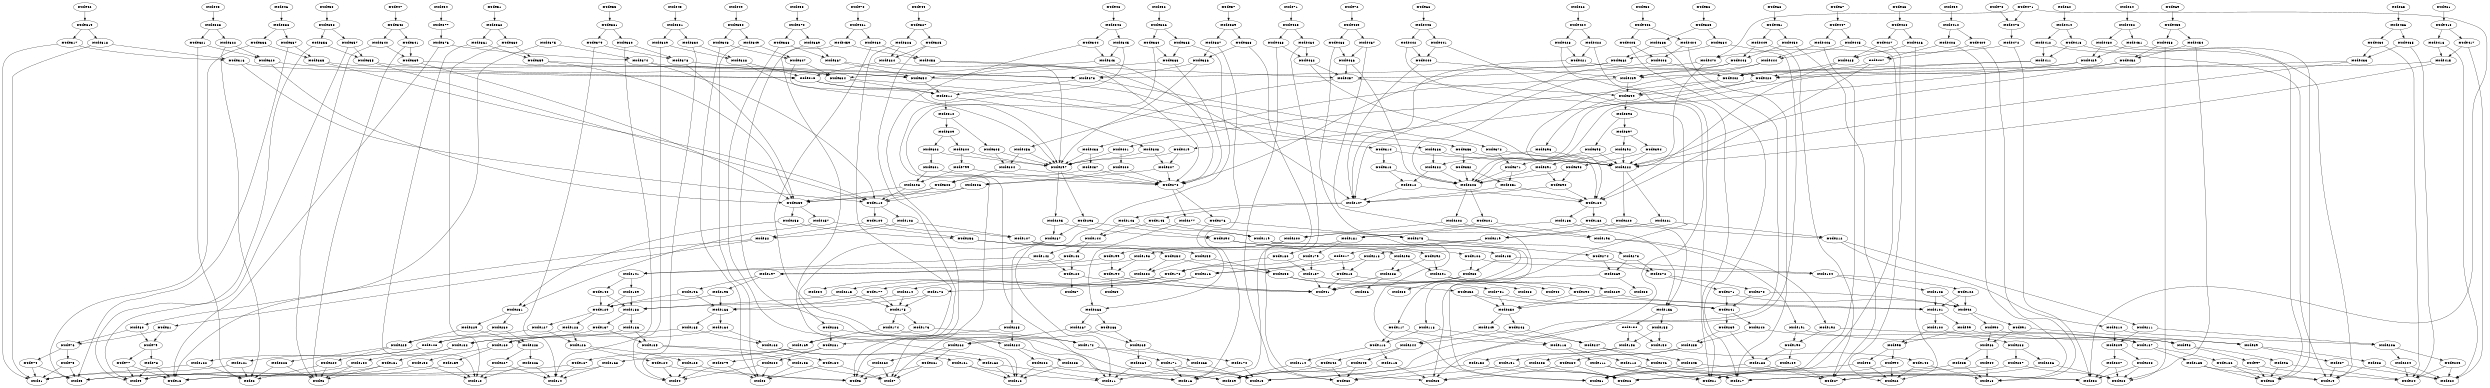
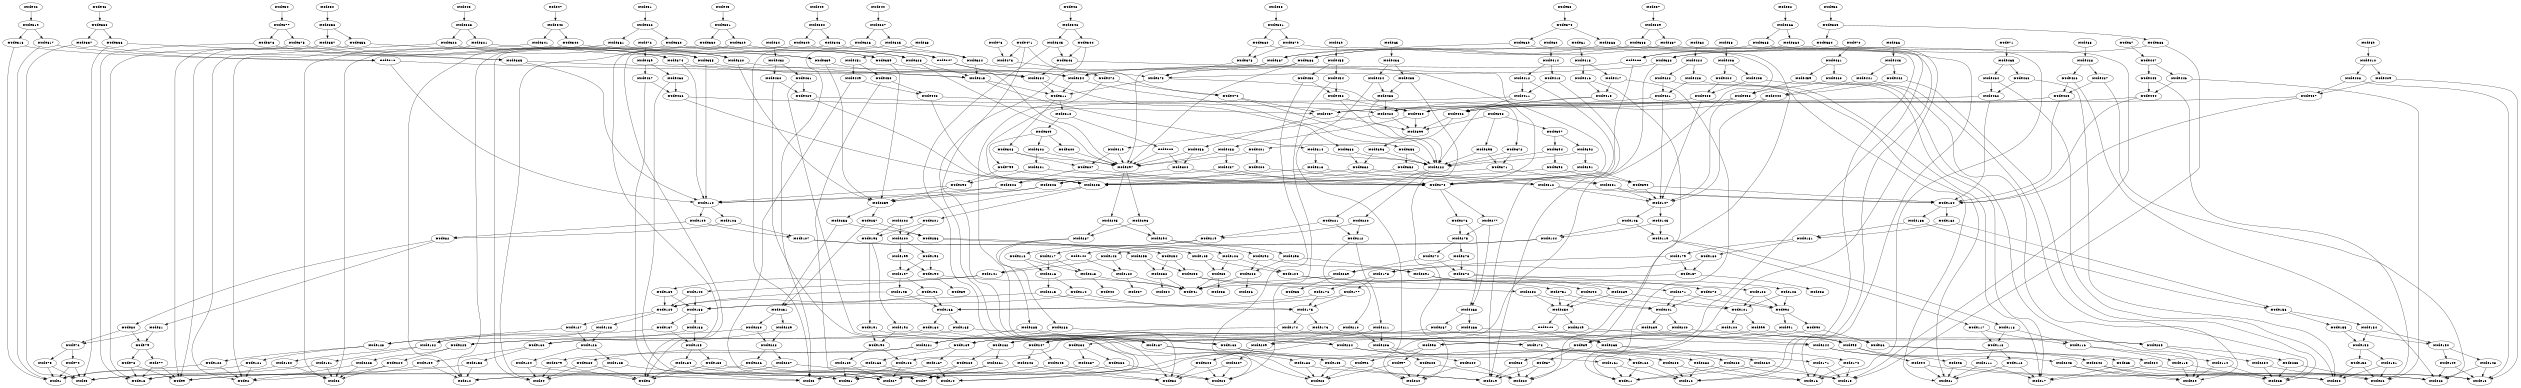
  digraph {
    edge [style=solid]
    Node42
    Node319
    Node317
    Node318
    Node1
    Node316
    Node43
    Node323
    Node321
    Node322
    Node2
    Node320
    Node44
    Node327
    Node325
    Node326
    Node3
    Node324
    Node45
    Node331
    Node329
    Node330
    Node4
    Node328
    Node46
    Node338
    Node336
    Node337
    Node5
    Node335
    Node47
    Node342
    Node340
    Node341
    Node6
    Node339
    Node48
    Node346
    Node344
    Node345
    Node7
    Node343
    Node49
    Node350
    Node348
    Node349
    Node8
    Node347
    n49 [label=Node858]
    Node50
    Node356
    Node357
    Node9
    Node355
    Node51
    Node362
    Node360
    Node361
    Node10
    Node359
    Node52
    Node366
    Node364
    Node365
    Node11
    Node363
    Node53
    Node370
    Node368
    Node369
    Node12
    Node367
    Node54
    Node377
    Node375
    Node376
    Node13
    Node374
    Node55
    Node381
    Node379
    Node380
    Node14
    Node378
    Node56
    Node385
    Node383
    Node384
    Node15
    Node382
    Node57
    Node389
    Node387
    Node388
    Node16
    Node386
    Node58
    Node406
    Node404
    Node405
    Node17
    Node403
    Node59
    Node410
    Node408
    Node409
    Node18
    Node407
    Node60
    Node414
    Node412
    Node413
    Node19
    Node411
    Node61
    Node418
    Node416
    Node417
    Node20
    Node415
    Node62
    Node424
    Node422
    Node423
    Node21
    Node421
    Node63
    Node428
    Node426
    Node427
    Node22
    Node425
    Node64
    Node432
    Node430
    Node431
    Node23
    Node429
    Node65
    Node436
    Node434
    Node435
    Node24
    Node433
    Node66
    Node443
    Node441
    Node442
    Node25
    Node440
    Node67
    Node447
    Node445
    Node446
    Node26
    Node444
    Node68
    Node451
    Node449
    Node450
    Node27
    Node448
    Node69
    Node455
    Node453
    Node454
    Node28
    Node452
    Node70
    Node461
    Node459
    Node460
    Node29
    Node458
    Node71
    Node465
    Node463
    Node464
    Node30
    Node462
    Node72
    Node469
    Node467
    Node468
    Node31
    Node466
    Node73
    Node473
    Node472
    Node471
    Node32
    Node470
    Node74
    Node75
    Node76
    Node77
    Node78
    Node79
    Node80
    Node81
    Node82
    Node83
    Node33
    Node41
    Node84
    Node85
    Node86
    Node87
    Node88
    Node89
    Node90
    Node91
    Node92
    Node93
    Node94
    Node95
    Node96
    Node97
    Node98
    Node99
    Node100
    Node101
    Node102
    Node103
    Node104
    Node105
    Node106
    Node107
    Node108
    Node109
    Node110
    Node111
    Node112
    Node113
    Node114
    Node115
    Node116
    Node117
    Node118
    Node119
    Node120
    Node37
    Node121
    Node122
    Node123
    Node124
    Node125
    Node126
    Node127
    Node128
    Node129
    Node130
    Node131
    Node132
    Node133
    Node134
    Node135
    Node136
    Node137
    Node138
    Node139
    Node140
    Node141
    Node142
    Node143
    Node144
    Node145
    Node146
    Node147
    Node148
+   Node149
    Node150
    Node151
    Node152
    Node153
    Node154
    Node155
    Node156
    Node157
    Node38
    Node158
    Node159
    Node160
    Node161
    Node162
    Node163
    Node164
    Node165
    Node166
    Node167
    Node168
    Node169
    Node170
    Node171
    Node172
    Node173
    Node174
    Node175
    Node176
    Node177
    Node178
    Node179
    Node180
    Node181
    Node182
    Node183
    Node184
    Node185
    Node186
    Node187
    Node188
    Node189
    Node190
    Node191
    Node192
    Node193
    Node194
    Node39
    Node195
    Node196
    Node197
    Node198
    Node199
    Node200
    Node201
    Node202
    Node203
    Node204
    Node205
    Node206
    Node207
    Node208
    Node209
    Node210
    Node211
    Node212
    Node213
    Node40
    Node214
    Node215
    Node216
    Node217
    Node218
    Node219
    Node220
    Node221
    Node222
    Node223
    Node224
    Node225
    Node226
    Node227
    Node228
    Node229
    Node230
    Node231
    Node232
    Node34
    Node233
    Node234
    Node235
    Node236
    Node237
    Node238
    Node239
    Node240
    Node241
    Node242
    Node243
    Node244
    Node245
    Node246
    Node247
    Node248
    Node249
    Node250
    n377 [label=Node751]
    Node252
    Node253
    Node254
    Node255
    Node256
    Node257
    Node258
    Node259
    Node260
    Node261
    Node262
    Node263
    Node264
    Node265
    Node266
    Node267
    Node268
    Node269
    Node35
    Node270
    Node271
    Node272
    Node273
    Node274
    Node275
    Node276
    Node277
    Node278
    Node279
    Node280
    Node281
    Node282
    Node283
    Node284
    Node285
    Node286
    Node287
    Node288
    Node36
    Node289
    Node290
    Node291
    Node292
    Node293
    Node294
    Node295
    Node296
    Node297
    Node298
    n427 [label=Node799]
    Node300
    Node301
    Node302
    Node303
    Node304
    Node305
    Node306
    Node307
    Node308
    Node309
    Node310
    Node311
    Node312
    Node313
    Node314
    Node315
    Node332
    Node333
    Node334
    Node351
    Node352
    Node353
    Node354
    Node371
    Node372
    Node373
    Node390
    Node391
    Node392
    Node393
    Node394
    Node395
    Node396
    Node397
    Node398
    Node399
    Node400
    Node401
    Node402
    Node419
    Node420
    Node437
    Node438
    Node439
    Node456
    Node457
    Node42 -> Node319
    Node319 -> Node317
    Node319 -> Node318
    Node317 -> Node1
    Node317 -> Node316
    Node318 -> Node1
    Node318 -> Node316
    Node316 -> Node110
    Node316 -> Node315
    Node43 -> Node323
    Node323 -> Node321
    Node323 -> Node322
    Node321 -> Node2
    Node321 -> Node320
    Node322 -> Node2
    Node322 -> Node320
    Node320 -> Node259
    Node320 -> Node315
    Node44 -> Node327
    Node327 -> Node325
    Node327 -> Node326
    Node325 -> Node3
    Node325 -> Node324
    Node326 -> Node3
    Node326 -> Node324
    Node324 -> Node278
    Node324 -> Node315
    Node45 -> Node331
    Node331 -> Node329
    Node331 -> Node330
    Node329 -> Node4
    Node329 -> Node328
    Node330 -> Node4
    Node330 -> Node328
    Node328 -> Node297
    Node328 -> Node315
    Node46 -> Node338
    Node338 -> Node336
    Node338 -> Node337
    Node336 -> Node5
    Node336 -> Node335
    Node337 -> Node5
    Node337 -> Node335
    Node335 -> Node110
    Node335 -> Node334
    Node47 -> Node342
    Node342 -> Node340
    Node342 -> Node341
    Node340 -> Node6
    Node340 -> Node339
    Node341 -> Node6
    Node341 -> Node339
    Node339 -> Node259
    Node339 -> Node334
    Node48 -> Node346
    Node346 -> Node344
    Node346 -> Node345
    Node344 -> Node7
    Node344 -> Node343
    Node345 -> Node7
    Node345 -> Node343
    Node343 -> Node278
    Node343 -> Node334
    Node49 -> Node350
    Node350 -> Node348
    Node350 -> Node349
    Node348 -> Node8
    Node348 -> Node347
    Node349 -> Node8
    Node349 -> Node347
    Node347 -> Node297
    Node347 -> Node334
    n49 -> Node356
    n49 -> Node357
    Node50 -> n49
    Node356 -> Node9
    Node356 -> Node355
    Node357 -> Node9
    Node357 -> Node355
    Node355 -> Node110
    Node355 -> Node354
    Node51 -> Node362
    Node362 -> Node360
    Node362 -> Node361
    Node360 -> Node10
    Node360 -> Node359
    Node361 -> Node10
    Node361 -> Node359
    Node359 -> Node259
    Node359 -> Node354
    Node52 -> Node366
    Node366 -> Node364
    Node366 -> Node365
    Node364 -> Node11
    Node364 -> Node363
    Node365 -> Node11
    Node365 -> Node363
    Node363 -> Node278
    Node363 -> Node354
    Node53 -> Node370
    Node370 -> Node368
    Node370 -> Node369
    Node368 -> Node12
    Node368 -> Node367
    Node369 -> Node12
    Node369 -> Node367
    Node367 -> Node297
    Node367 -> Node354
    Node54 -> Node377
+   Node377 -> Node375
    Node377 -> Node376
    Node375 -> Node13
    Node375 -> Node374
    Node376 -> Node13
    Node376 -> Node374
    Node374 -> Node110
    Node374 -> Node373
    Node55 -> Node381
    Node381 -> Node379
    Node381 -> Node380
    Node379 -> Node14
    Node379 -> Node378
    Node380 -> Node14
    Node380 -> Node378
-   Node378 -> Node259
    Node378 -> Node373
    Node56 -> Node385
    Node385 -> Node383
    Node385 -> Node384
    Node383 -> Node15
    Node383 -> Node382
    Node384 -> Node15
    Node384 -> Node382
    Node382 -> Node278
    Node382 -> Node373
    Node57 -> Node389
    Node389 -> Node387
    Node389 -> Node388
    Node387 -> Node16
    Node387 -> Node386
    Node388 -> Node16
    Node388 -> Node386
    Node386 -> Node297
    Node386 -> Node373
    Node58 -> Node406
    Node406 -> Node404
    Node406 -> Node405
    Node404 -> Node17
    Node404 -> Node403
    Node405 -> Node17
    Node405 -> Node403
    Node403 -> Node147
    Node403 -> Node402
    Node59 -> Node410
    Node410 -> Node408
    Node410 -> Node409
    Node408 -> Node18
    Node408 -> Node407
    Node409 -> Node18
    Node409 -> Node407
    Node407 -> Node184
    Node407 -> Node402
    Node60 -> Node414
    Node414 -> Node412
    Node414 -> Node413
    Node412 -> Node19
    Node412 -> Node411
    Node413 -> Node19
    Node413 -> Node411
    Node411 -> Node203
    Node411 -> Node402
    Node61 -> Node418
    Node418 -> Node416
    Node418 -> Node417
    Node416 -> Node20
    Node416 -> Node415
    Node417 -> Node20
    Node417 -> Node415
    Node415 -> Node222
    Node415 -> Node402
    Node62 -> Node424
    Node424 -> Node422
    Node424 -> Node423
    Node422 -> Node21
    Node422 -> Node421
    Node423 -> Node21
    Node423 -> Node421
    Node421 -> Node147
    Node421 -> Node420
    Node63 -> Node428
    Node428 -> Node426
    Node428 -> Node427
    Node426 -> Node22
    Node426 -> Node425
    Node427 -> Node22
    Node427 -> Node425
    Node425 -> Node184
    Node425 -> Node420
    Node64 -> Node432
    Node432 -> Node430
    Node432 -> Node431
    Node430 -> Node23
    Node430 -> Node429
    Node431 -> Node23
    Node431 -> Node429
    Node429 -> Node203
    Node429 -> Node420
    Node65 -> Node436
    Node436 -> Node434
    Node436 -> Node435
    Node434 -> Node24
    Node434 -> Node433
    Node435 -> Node24
    Node435 -> Node433
    Node433 -> Node222
    Node433 -> Node420
    Node66 -> Node443
    Node443 -> Node441
    Node443 -> Node442
    Node441 -> Node25
    Node441 -> Node440
    Node442 -> Node25
    Node442 -> Node440
    Node440 -> Node147
    Node440 -> Node439
    Node67 -> Node447
    Node447 -> Node445
    Node447 -> Node446
    Node445 -> Node26
    Node445 -> Node444
    Node446 -> Node26
    Node446 -> Node444
    Node444 -> Node184
    Node444 -> Node439
    Node68 -> Node451
    Node451 -> Node449
    Node451 -> Node450
    Node449 -> Node27
    Node449 -> Node448
    Node450 -> Node27
    Node450 -> Node448
    Node448 -> Node203
    Node448 -> Node439
    Node69 -> Node455
    Node455 -> Node453
    Node455 -> Node454
    Node453 -> Node28
    Node453 -> Node452
    Node454 -> Node28
    Node454 -> Node452
    Node452 -> Node222
    Node452 -> Node439
    Node70 -> Node461
    Node461 -> Node459
    Node461 -> Node460
    Node459 -> Node29
    Node459 -> Node458
    Node460 -> Node29
    Node460 -> Node458
    Node458 -> Node147
    Node458 -> Node457
    Node71 -> Node465
    Node465 -> Node463
    Node465 -> Node464
    Node463 -> Node30
    Node463 -> Node462
    Node464 -> Node30
    Node464 -> Node462
    Node462 -> Node184
    Node462 -> Node457
    Node72 -> Node469
    Node469 -> Node467
    Node469 -> Node468
    Node467 -> Node31
    Node467 -> Node466
    Node468 -> Node31
    Node468 -> Node466
    Node466 -> Node203
    Node466 -> Node457
    Node73 -> Node473
    Node473 -> Node472
    Node472 -> Node32
    Node472 -> Node470
    Node471 -> Node473
    Node471 -> Node32
    Node471 -> Node470
    Node470 -> Node222
    Node470 -> Node457
    Node74 -> Node1
    Node74 -> Node5
    Node75 -> Node1
    Node75 -> Node5
    Node76 -> Node74
    Node76 -> Node75
    Node77 -> Node9
    Node77 -> Node13
    Node78 -> Node9
    Node78 -> Node13
    Node79 -> Node77
    Node79 -> Node78
    Node80 -> Node76
    Node80 -> Node79
    Node81 -> Node76
    Node81 -> Node79
    Node82 -> Node80
    Node82 -> Node81
    Node83 -> Node33
    Node83 -> Node41
    Node84 -> Node17
    Node84 -> Node18
    Node85 -> Node17
    Node85 -> Node18
    Node86 -> Node84
    Node86 -> Node85
    Node87 -> Node19
    Node87 -> Node20
    Node88 -> Node19
    Node88 -> Node20
    Node89 -> Node87
    Node89 -> Node88
    Node90 -> Node86
    Node90 -> Node89
    Node91 -> Node86
    Node91 -> Node89
    Node92 -> Node90
    Node92 -> Node91
    Node93 -> Node21
    Node93 -> Node22
    Node94 -> Node21
    Node94 -> Node22
    Node95 -> Node93
    Node95 -> Node94
    Node96 -> Node23
    Node96 -> Node24
    Node97 -> Node23
    Node97 -> Node24
    Node98 -> Node96
    Node98 -> Node97
    Node99 -> Node95
    Node99 -> Node98
    Node100 -> Node95
    Node100 -> Node98
    Node101 -> Node99
    Node101 -> Node100
    Node102 -> Node92
    Node102 -> Node101
    Node103 -> Node92
    Node103 -> Node101
    Node104 -> Node102
    Node104 -> Node103
    Node105 -> Node83
    Node105 -> Node104
    Node106 -> Node83
    Node106 -> Node104
    Node107 -> Node105
    Node107 -> Node106
    Node108 -> Node82
    Node108 -> Node107
    Node109 -> Node82
    Node109 -> Node107
    Node110 -> Node108
    Node110 -> Node109
    Node111 -> Node17
    Node111 -> Node21
    Node112 -> Node17
    Node112 -> Node21
    Node113 -> Node111
    Node113 -> Node112
    Node114 -> Node25
    Node114 -> Node29
    Node115 -> Node25
    Node115 -> Node29
    Node116 -> Node114
    Node116 -> Node115
    Node117 -> Node113
    Node117 -> Node116
    Node118 -> Node113
    Node118 -> Node116
    Node119 -> Node117
    Node119 -> Node118
    Node120 -> Node41
    Node120 -> Node37
    Node121 -> Node1
    Node121 -> Node2
    Node122 -> Node1
    Node122 -> Node2
    Node123 -> Node121
    Node123 -> Node122
    Node124 -> Node3
    Node124 -> Node4
    Node125 -> Node3
    Node125 -> Node4
    Node126 -> Node124
    Node126 -> Node125
    Node127 -> Node123
    Node127 -> Node126
    Node128 -> Node123
    Node128 -> Node126
    Node129 -> Node127
    Node129 -> Node128
    Node130 -> Node5
    Node130 -> Node6
    Node131 -> Node5
    Node131 -> Node6
    Node132 -> Node130
    Node132 -> Node131
    Node133 -> Node7
    Node133 -> Node8
    Node134 -> Node7
    Node134 -> Node8
    Node135 -> Node133
    Node135 -> Node134
    Node136 -> Node132
    Node136 -> Node135
    Node137 -> Node132
    Node137 -> Node135
    Node138 -> Node136
    Node138 -> Node137
    Node139 -> Node129
    Node139 -> Node138
    Node140 -> Node129
    Node140 -> Node138
    Node141 -> Node139
    Node141 -> Node140
    Node142 -> Node120
    Node142 -> Node141
    Node143 -> Node120
    Node143 -> Node141
    Node144 -> Node142
    Node144 -> Node143
    Node145 -> Node119
    Node145 -> Node144
    Node146 -> Node119
    Node146 -> Node144
    Node147 -> Node145
    Node147 -> Node146
    Node148 -> Node18
    Node148 -> Node22
+   Node149 -> Node18
+   Node149 -> Node22
    Node150 -> Node148
+   Node150 -> Node149
    Node151 -> Node26
    Node151 -> Node30
    Node152 -> Node26
    Node152 -> Node30
    Node153 -> Node151
    Node153 -> Node152
    Node154 -> Node150
    Node154 -> Node153
    Node155 -> Node150
    Node155 -> Node153
    Node156 -> Node154
    Node156 -> Node155
    Node157 -> Node41
    Node157 -> Node38
    Node158 -> Node9
    Node158 -> Node10
    Node159 -> Node9
    Node159 -> Node10
    Node160 -> Node158
    Node160 -> Node159
    Node161 -> Node11
    Node161 -> Node12
    Node162 -> Node11
    Node162 -> Node12
    Node163 -> Node161
    Node163 -> Node162
    Node164 -> Node160
    Node164 -> Node163
    Node165 -> Node160
    Node165 -> Node163
    Node166 -> Node164
    Node166 -> Node165
    Node167 -> Node13
    Node167 -> Node14
    Node168 -> Node13
    Node168 -> Node14
    Node169 -> Node167
    Node169 -> Node168
    Node170 -> Node15
    Node170 -> Node16
    Node171 -> Node15
    Node171 -> Node16
    Node172 -> Node170
    Node172 -> Node171
    Node173 -> Node169
    Node173 -> Node172
    Node174 -> Node169
    Node174 -> Node172
    Node175 -> Node173
    Node175 -> Node174
    Node176 -> Node166
    Node176 -> Node175
    Node177 -> Node166
    Node177 -> Node175
    Node178 -> Node176
    Node178 -> Node177
    Node179 -> Node157
    Node179 -> Node178
    Node180 -> Node157
    Node180 -> Node178
    Node181 -> Node179
    Node181 -> Node180
    Node182 -> Node156
    Node182 -> Node181
    Node183 -> Node156
    Node183 -> Node181
    Node184 -> Node182
    Node184 -> Node183
    Node185 -> Node19
    Node185 -> Node23
    Node186 -> Node19
    Node186 -> Node23
    Node187 -> Node185
    Node187 -> Node186
    Node188 -> Node27
    Node188 -> Node31
    Node189 -> Node27
    Node189 -> Node31
    Node190 -> Node188
    Node190 -> Node189
    Node191 -> Node187
    Node191 -> Node190
    Node192 -> Node187
    Node192 -> Node190
    Node193 -> Node191
    Node193 -> Node192
    Node194 -> Node41
    Node194 -> Node39
    Node195 -> Node129
    Node195 -> Node166
    Node196 -> Node129
    Node196 -> Node166
    Node197 -> Node195
    Node197 -> Node196
    Node198 -> Node194
    Node198 -> Node197
    Node199 -> Node194
    Node199 -> Node197
    Node200 -> Node198
    Node200 -> Node199
    Node201 -> Node193
    Node201 -> Node200
    Node202 -> Node193
    Node202 -> Node200
    Node203 -> Node201
    Node203 -> Node202
    Node204 -> Node20
    Node204 -> Node24
    Node205 -> Node20
    Node205 -> Node24
    Node206 -> Node204
    Node206 -> Node205
    Node207 -> Node28
    Node207 -> Node32
    Node208 -> Node28
    Node208 -> Node32
    Node209 -> Node207
    Node209 -> Node208
    Node210 -> Node206
    Node210 -> Node209
    Node211 -> Node206
    Node211 -> Node209
    Node212 -> Node210
    Node212 -> Node211
    Node213 -> Node41
    Node213 -> Node40
    Node214 -> Node138
    Node214 -> Node175
    Node215 -> Node138
    Node215 -> Node175
    Node216 -> Node214
    Node216 -> Node215
    Node217 -> Node213
    Node217 -> Node216
    Node218 -> Node213
    Node218 -> Node216
    Node219 -> Node217
    Node219 -> Node218
    Node220 -> Node212
    Node220 -> Node219
    Node221 -> Node212
    Node221 -> Node219
    Node222 -> Node220
    Node222 -> Node221
    Node223 -> Node2
    Node223 -> Node6
    Node224 -> Node2
    Node224 -> Node6
    Node225 -> Node223
    Node225 -> Node224
    Node226 -> Node10
    Node226 -> Node14
    Node227 -> Node10
    Node227 -> Node14
    Node228 -> Node226
    Node228 -> Node227
    Node229 -> Node225
    Node229 -> Node228
    Node230 -> Node225
    Node230 -> Node228
    Node231 -> Node229
    Node231 -> Node230
    Node232 -> Node41
    Node232 -> Node34
    Node233 -> Node25
    Node233 -> Node26
    Node234 -> Node25
    Node234 -> Node26
    Node235 -> Node233
    Node235 -> Node234
    Node236 -> Node27
    Node236 -> Node28
    Node237 -> Node27
    Node237 -> Node28
    Node238 -> Node236
    Node238 -> Node237
    Node239 -> Node188
    Node239 -> Node235
    Node240 -> Node235
    Node240 -> Node238
    Node241 -> Node239
    Node241 -> Node240
    Node242 -> Node29
    Node242 -> Node30
    Node243 -> Node29
    Node243 -> Node30
    Node244 -> Node242
    Node244 -> Node243
    Node245 -> Node31
    Node245 -> Node32
    Node246 -> Node31
    Node246 -> Node32
    Node247 -> Node245
    Node247 -> Node246
    Node248 -> Node244
    Node248 -> Node247
    Node249 -> Node244
    Node249 -> Node247
    Node250 -> Node248
    Node250 -> Node249
    n377 -> Node241
    n377 -> Node250
    Node252 -> Node241
    Node252 -> Node250
    Node253 -> n377
    Node253 -> Node252
    Node254 -> Node232
    Node254 -> Node253
    Node255 -> Node232
    Node255 -> Node253
    Node256 -> Node254
    Node256 -> Node255
    Node257 -> Node231
    Node257 -> Node256
    Node258 -> Node231
    Node258 -> Node256
    Node259 -> Node257
    Node259 -> Node258
    Node260 -> Node3
    Node260 -> Node7
    Node261 -> Node3
    Node261 -> Node7
    Node262 -> Node260
    Node262 -> Node261
    Node263 -> Node11
    Node263 -> Node15
    Node264 -> Node11
    Node264 -> Node15
    Node265 -> Node263
    Node265 -> Node264
    Node266 -> Node262
    Node266 -> Node265
    Node267 -> Node262
    Node267 -> Node265
    Node268 -> Node266
    Node268 -> Node267
    Node269 -> Node41
    Node269 -> Node35
    Node270 -> Node92
    Node270 -> Node241
    Node271 -> Node92
    Node271 -> Node241
    Node272 -> Node270
    Node272 -> Node271
    Node273 -> Node269
    Node273 -> Node272
    Node274 -> Node269
    Node274 -> Node272
    Node275 -> Node273
    Node275 -> Node274
    Node276 -> Node268
    Node276 -> Node275
    Node277 -> Node268
    Node277 -> Node275
    Node278 -> Node276
    Node278 -> Node277
    Node279 -> Node4
    Node279 -> Node8
    Node280 -> Node4
    Node280 -> Node8
    Node281 -> Node279
    Node281 -> Node280
    Node282 -> Node12
    Node282 -> Node16
    Node283 -> Node12
    Node283 -> Node16
    Node284 -> Node282
    Node284 -> Node283
    Node285 -> Node281
    Node285 -> Node284
    Node286 -> Node281
    Node286 -> Node284
    Node287 -> Node285
    Node287 -> Node286
    Node288 -> Node41
    Node288 -> Node36
    Node289 -> Node101
    Node289 -> Node250
    Node290 -> Node101
    Node290 -> Node250
    Node291 -> Node289
    Node291 -> Node290
    Node292 -> Node288
    Node292 -> Node291
    Node293 -> Node288
    Node293 -> Node291
    Node294 -> Node292
    Node294 -> Node293
    Node295 -> Node287
    Node295 -> Node294
    Node296 -> Node287
    Node296 -> Node294
    Node297 -> Node295
    Node297 -> Node296
    Node298 -> Node110
    Node298 -> Node259
    n427 -> Node278
    n427 -> Node298
    Node300 -> Node297
-   Node300 -> n427
+   Node309 -> n427
    Node301 -> Node278
    Node301 -> Node298
    Node302 -> Node297
    Node302 -> Node301
    Node303 -> Node110
    Node303 -> Node259
    Node304 -> Node278
    Node304 -> Node303
    Node305 -> Node297
    Node305 -> Node304
    Node306 -> Node110
    Node306 -> Node259
    Node307 -> Node278
    Node307 -> Node306
    Node308 -> Node297
    Node308 -> Node307
    Node309 -> Node300
    Node309 -> Node302
    Node310 -> Node305
    Node310 -> Node309
    Node311 -> Node308
    Node311 -> Node310
    Node312 -> Node147
    Node312 -> Node184
    Node313 -> Node203
    Node313 -> Node312
    Node314 -> Node222
    Node314 -> Node313
    Node315 -> Node311
    Node315 -> Node314
    Node332 -> Node203
    Node332 -> Node312
    Node333 -> Node222
    Node333 -> Node332
    Node334 -> Node311
    Node334 -> Node333
    Node351 -> Node147
    Node351 -> Node184
    Node352 -> Node203
    Node352 -> Node351
    Node353 -> Node222
    Node353 -> Node352
    Node354 -> Node311
    Node354 -> Node353
    Node371 -> Node203
    Node371 -> Node351
    Node372 -> Node222
    Node372 -> Node371
    Node373 -> Node311
    Node373 -> Node372
    Node390 -> Node147
    Node390 -> Node184
    Node391 -> Node203
    Node391 -> Node390
    Node392 -> Node222
    Node392 -> Node391
    Node393 -> Node203
    Node393 -> Node390
    Node394 -> Node222
    Node394 -> Node393
    Node395 -> Node222
    Node395 -> Node371
    Node396 -> Node222
    Node396 -> Node332
    Node397 -> Node392
    Node397 -> Node394
    Node398 -> Node395
    Node398 -> Node397
    Node399 -> Node396
-   Node399 -> Node398
+   Node398 -> Node399
    Node400 -> Node278
    Node400 -> Node306
    Node401 -> Node297
    Node401 -> Node400
    Node402 -> Node399
    Node402 -> Node401
    Node419 -> Node297
    Node419 -> Node307
    Node420 -> Node399
    Node420 -> Node419
    Node437 -> Node278
    Node437 -> Node303
    Node438 -> Node297
    Node438 -> Node437
    Node439 -> Node399
    Node439 -> Node438
    Node456 -> Node297
    Node456 -> Node304
    Node457 -> Node399
    Node457 -> Node456
  }
